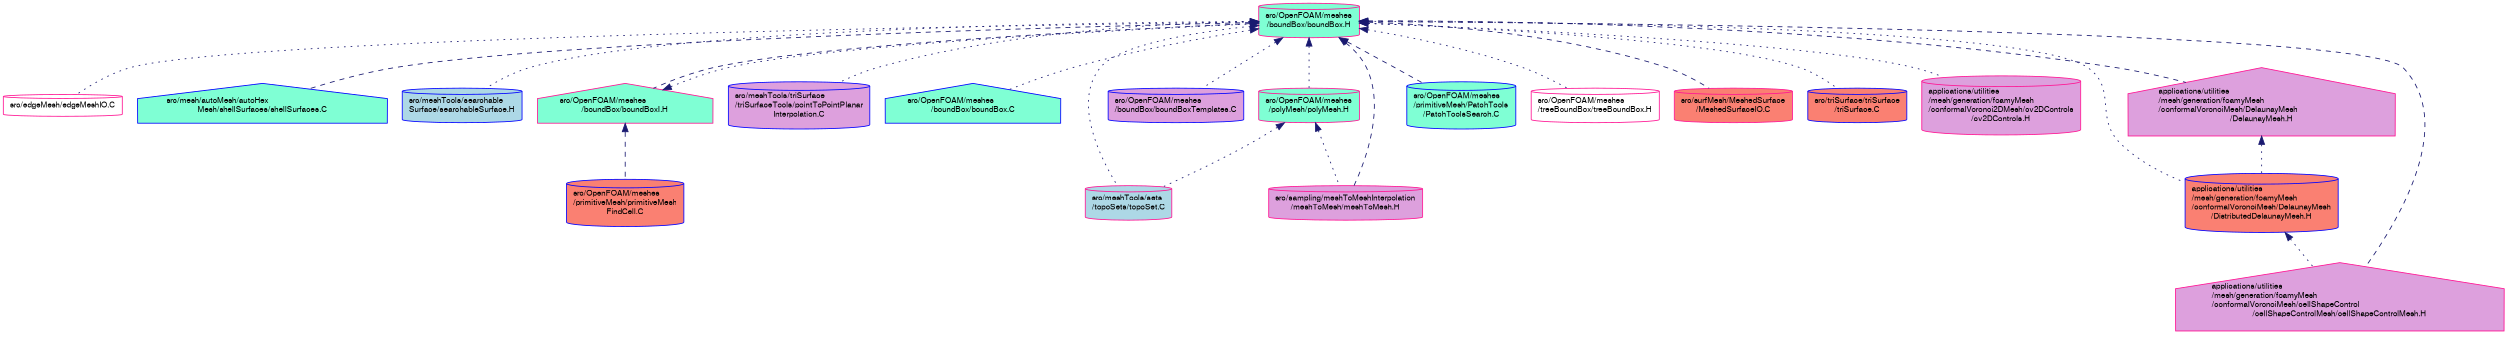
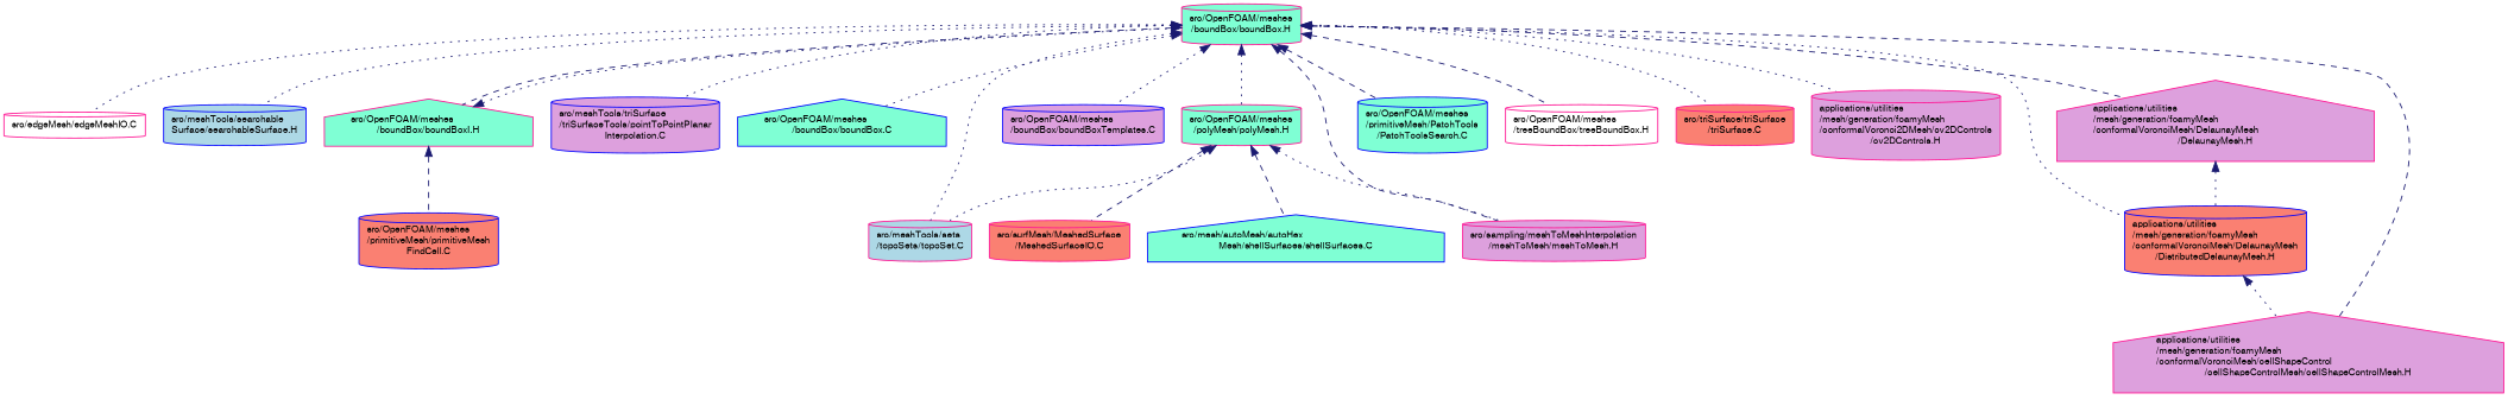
  digraph {
    node [color=deeppink fillcolor=aquamarine fontname=FreeSans fontsize=10 shape=cylinder style=filled]
    edge [color=midnightblue dir=back fontname=FreeSans fontsize=10 labelfontname=FreeSans labelfontsize=10 style=dotted]
    n1 [fontcolor=black height=0.2 label="src/OpenFOAM/meshes\l/boundBox/boundBox.H" width=0.4]
    n2 [fillcolor=white height=0.2 label="src/edgeMesh/edgeMeshIO.C" width=0.4]
    n3 [color=blue height=0.2 label="src/mesh/autoMesh/autoHex\lMesh/shellSurfaces/shellSurfaces.C" shape=house width=0.4]
    n4 [color=blue fillcolor=lightblue height=0.2 label="src/meshTools/searchable\lSurface/searchableSurface.H" width=0.4]
    n5 [fillcolor=lightblue height=0.2 label="src/meshTools/sets\l/topoSets/topoSet.C" width=0.4]
    n6 [color=blue fillcolor=plum height=0.2 label="src/meshTools/triSurface\l/triSurfaceTools/pointToPointPlanar\lInterpolation.C" width=0.4]
    n7 [color=blue height=0.2 label="src/OpenFOAM/meshes\l/boundBox/boundBox.C" shape=house width=0.4]
    n8 [height=0.2 label="src/OpenFOAM/meshes\l/boundBox/boundBoxI.H" shape=house width=0.4]
    n9 [color=blue fillcolor=plum height=0.2 label="src/OpenFOAM/meshes\l/boundBox/boundBoxTemplates.C" width=0.4]
    n10 [height=0.2 label="src/OpenFOAM/meshes\l/polyMesh/polyMesh.H" width=0.4]
    n11 [fillcolor=plum height=0.2 label="src/sampling/meshToMeshInterpolation\l/meshToMesh/meshToMesh.H" width=0.4]
    n12 [color=blue height=0.2 label="src/OpenFOAM/meshes\l/primitiveMesh/PatchTools\l/PatchToolsSearch.C" width=0.4]
    n13 [fillcolor=white height=0.2 label="src/OpenFOAM/meshes\l/treeBoundBox/treeBoundBox.H" width=0.4]
    n14 [fillcolor=salmon height=0.2 label="src/surfMesh/MeshedSurface\l/MeshedSurfaceIO.C" width=0.4]
-   n15 [color=blue fillcolor=salmon height=0.2 label="src/triSurface/triSurface\l/triSurface.C" width=0.4]
+   n15 [fillcolor=salmon height=0.2 label="src/triSurface/triSurface\l/triSurface.C" width=0.4]
    n16 [fillcolor=plum height=0.2 label="applications/utilities\l/mesh/generation/foamyMesh\l/conformalVoronoi2DMesh/cv2DControls\l/cv2DControls.H" width=0.4]
    n17 [fillcolor=plum height=0.2 label="applications/utilities\l/mesh/generation/foamyMesh\l/conformalVoronoiMesh/cellShapeControl\l/cellShapeControlMesh/cellShapeControlMesh.H" shape=house width=0.4]
    n18 [fillcolor=plum height=0.2 label="applications/utilities\l/mesh/generation/foamyMesh\l/conformalVoronoiMesh/DelaunayMesh\l/DelaunayMesh.H" shape=house width=0.4]
    n19 [color=blue fillcolor=salmon height=0.2 label="applications/utilities\l/mesh/generation/foamyMesh\l/conformalVoronoiMesh/DelaunayMesh\l/DistributedDelaunayMesh.H" width=0.4]
    n20 [color=blue fillcolor=salmon height=0.2 label="src/OpenFOAM/meshes\l/primitiveMesh/primitiveMesh\lFindCell.C" width=0.4]
    n1 -> n2
-   n1 -> n3 [style=dashed]
+   n10 -> n3 [style=dashed]
    n1 -> n4
    n1 -> n5
    n1 -> n6
    n1 -> n7
    n1 -> n8 [style=dashed]
    n1 -> n9
    n1 -> n10
    n1 -> n11 [style=dashed]
    n1 -> n12 [style=dashed]
-   n1 -> n13
-   n1 -> n14 [style=dashed]
+   n1 -> n13 [style=dashed]
+   n10 -> n14 [style=dashed]
    n1 -> n15
    n1 -> n16
    n1 -> n17 [style=dashed]
    n1 -> n18 [style=dashed]
    n1 -> n19
    n8 -> n1
    n8 -> n20 [style=dashed]
    n10 -> n5
    n10 -> n11
    n18 -> n19
    n19 -> n17
  }
